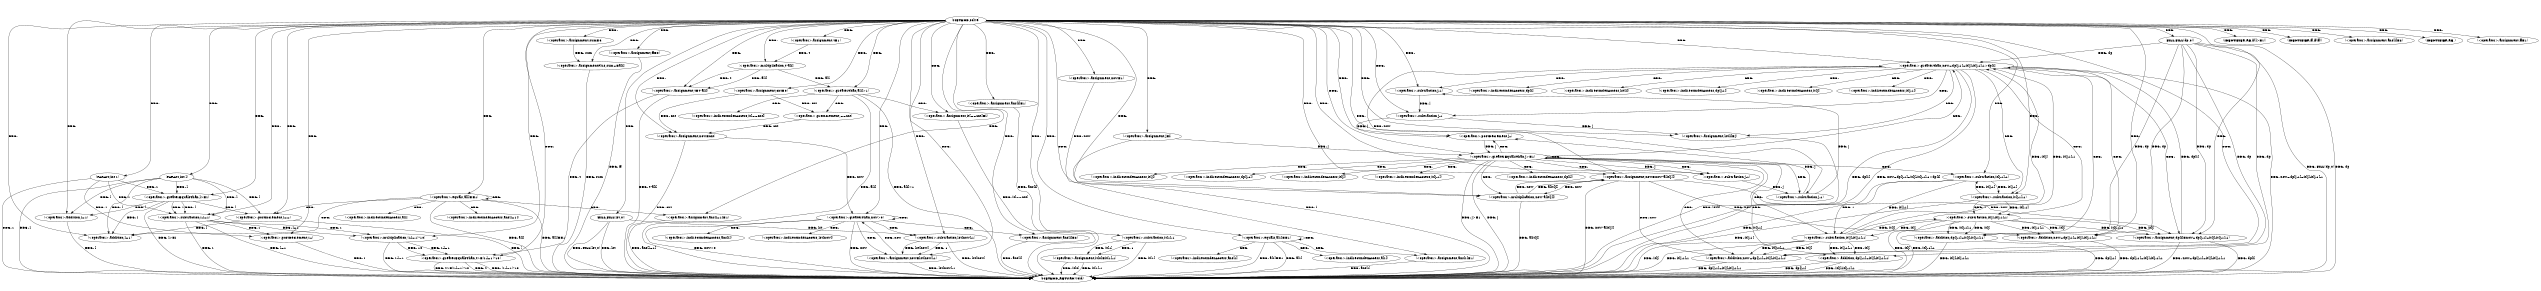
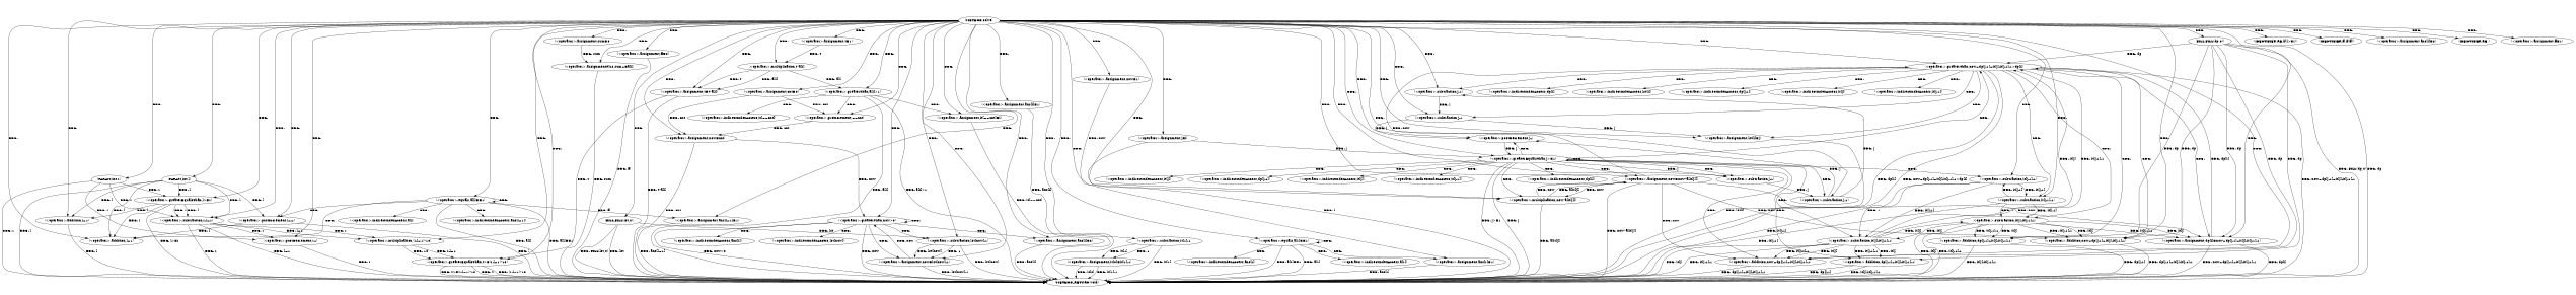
  digraph {
    fontname="DejaVu Serif"
    node [fontname="DejaVu Serif"]
    edge [fontname="DejaVu Serif"]
    n1 [label="(METHOD,solve)"]
    n2 [label="(PARAM,int l)"]
    n3 [label="(PARAM,int r)"]
    n4 [label="(<operator>.assignment,sum=0)"]
    n5 [label="(<operator>.assignmentPlus,sum+=a[i])"]
    n6 [label="(<operator>.assignment,t=1)"]
    n7 [label="(<operator>.assignment,ff=0)"]
    n8 [label="(<operator>.assignment,cnt=0)"]
    n9 [label="(FILL,FILL(dp,0))"]
    n10 [label="(FILL,FILL(lst,0))"]
    n11 [label="(<operator>.assignment,now=cnt)"]
    n12 [label="(<operator>.assignment,ans[i]=1)"]
    n13 [label="(<operator>.greaterEqualsThan,l>=r)"]
    n14 [label="(IDENTIFIER,RE,if(l>=r))"]
    n15 [label="(<operator>.assignment,t=t*a[i])"]
    n16 [label="(IDENTIFIER,ff,if(ff))"]
    n17 [label="(<operator>.assignment,now=1)"]
    n18 [label="(<operator>.greaterThan,now>0)"]
    n19 [label="(<operator>.greaterEqualsThan,t>=(r-l+1)*10)"]
    n20 [label="(<operator>.assignment,ans[i]=2)"]
    n21 [label="(IDENTIFIER,RE,)"]
    n22 [label="(<operator>.greaterThan,a[i]>1)"]
    n23 [label="(<operator>.subtraction,it[1]-1)"]
    n24 [label="(<operator>.assignment,j=i)"]
    n25 [label="(<operator>.greaterEqualsThan,j>=1)"]
    n26 [label="(<operator>.postDecrement,j--)"]
    n27 [label="(<operator>.assignment,ans[i]=2)"]
    n28 [label="(<operator>.assignment,now=lst[now]-1)"]
    n29 [label="(<operator>.multiplication,t*a[i])"]
    n30 [label="(<operator>.assignment,ff=1)"]
    n31 [label="(<operator>.equals,a[l]==1)"]
    n32 [label="(<operator>.equals,a[r]==1)"]
    n33 [label="(<operator>.assignment,it[++cnt]=i)"]
    n34 [label="(<operator>.assignment,now=now*a[it[j]])"]
    n35 [label="(<operator>.multiplication,(r-l+1)*10)"]
    n36 [label="(<operator>.assignment,ans[l+1]=1)"]
    n37 [label="(<operator>.postIncrement,l++)"]
    n38 [label="(<operator>.assignment,ans[r]=1)"]
    n39 [label="(<operator>.postDecrement,r--)"]
    n40 [label="(<operator>.greaterThan,now+dp[j-1]+it[j]-it[j-1]-1>dp[i])"]
    n41 [label="(<operator>.subtraction,lst[now]-1)"]
    n42 [label="(<operator>.subtraction,r-l+1)"]
    n43 [label="(<operator>.multiplication,now*a[it[j]])"]
    n44 [label="(<operator>.assignment,dp[i]=now+dp[j-1]+it[j]-it[j-1]-1)"]
    n45 [label="(<operator>.assignment,lst[i]=j)"]
    n46 [label="(<operator>.addition,l+1)"]
    n47 [label="(<operator>.preIncrement,++cnt)"]
    n48 [label="(<operator>.addition,now+dp[j-1]+it[j]-it[j-1]-1)"]
    n49 [label="(<operator>.addition,l+1)"]
    n50 [label="(<operator>.addition,now+dp[j-1]+it[j]-it[j-1]-1)"]
    n51 [label="(<operator>.subtraction,j-1)"]
    n52 [label="(<operator>.subtraction,it[j-1]-1)"]
    n53 [label="(<operator>.subtraction,j-1)"]
    n54 [label="(<operator>.subtraction,it[j-1]-1)"]
    n55 [label="(<operator>.subtraction,j-1)"]
    n56 [label="(<operator>.subtraction,j-1)"]
    n57 [label="(METHOD_RETURN,void)"]
    n58 [label="(<operator>.addition,dp[j-1]+it[j]-it[j-1]-1)"]
    n59 [label="(<operator>.addition,dp[j-1]+it[j]-it[j-1]-1)"]
    n60 [label="(<operator>.indirectIndexAccess,ans[i])"]
    n61 [label="(<operator>.indirectIndexAccess,lst[now])"]
    n62 [label="(<operator>.indirectIndexAccess,it[++cnt])"]
    n63 [label="(<operator>.assignment,it[0]=it[1]-1)"]
    n64 [label="(<operator>.subtraction,it[j]-it[j-1]-1)"]
    n65 [label="(<operator>.indirectIndexAccess,dp[i])"]
    n66 [label="(<operator>.indirectIndexAccess,it[j])"]
    n67 [label="(<operator>.indirectIndexAccess,dp[j-1])"]
    n68 [label="(<operator>.indirectIndexAccess,it[j])"]
    n69 [label="(<operator>.indirectIndexAccess,it[j-1])"]
    n70 [label="(<operator>.indirectIndexAccess,a[l])"]
    n71 [label="(<operator>.indirectIndexAccess,ans[l+1])"]
    n72 [label="(<operator>.indirectIndexAccess,a[r])"]
    n73 [label="(<operator>.indirectIndexAccess,ans[r])"]
    n74 [label="(<operator>.subtraction,it[j]-it[j-1]-1)"]
    n75 [label="(<operator>.indirectIndexAccess,dp[i])"]
    n76 [label="(<operator>.indirectIndexAccess,lst[i])"]
    n77 [label="(<operator>.indirectIndexAccess,dp[j-1])"]
    n78 [label="(<operator>.indirectIndexAccess,it[j])"]
    n79 [label="(<operator>.indirectIndexAccess,it[j-1])"]
    n1 -> n2 [label="DDG: "]
    n1 -> n3 [label="DDG: "]
    n1 -> n4 [label="DDG: "]
    n1 -> n5 [label="DDG: "]
    n1 -> n6 [label="DDG: "]
    n1 -> n7 [label="DDG: "]
    n1 -> n8 [label="DDG: "]
    n1 -> n9 [label="DDG: "]
    n1 -> n10 [label="DDG: "]
    n1 -> n11 [label="DDG: "]
    n1 -> n12 [label="DDG: "]
    n1 -> n13 [label="DDG: "]
    n1 -> n14 [label="DDG: "]
    n1 -> n15 [label="DDG: "]
    n1 -> n16 [label="DDG: "]
    n1 -> n17 [label="DDG: "]
    n1 -> n18 [label="DDG: "]
    n1 -> n19 [label="DDG: "]
    n1 -> n20 [label="DDG: "]
    n1 -> n21 [label="DDG: "]
    n1 -> n22 [label="DDG: "]
    n1 -> n23 [label="DDG: "]
    n1 -> n24 [label="DDG: "]
    n1 -> n25 [label="DDG: "]
    n1 -> n26 [label="DDG: "]
    n1 -> n27 [label="DDG: "]
    n1 -> n28 [label="DDG: "]
    n1 -> n29 [label="DDG: "]
    n1 -> n30 [label="DDG: "]
    n1 -> n31 [label="DDG: "]
    n1 -> n32 [label="DDG: "]
    n1 -> n33 [label="DDG: "]
    n1 -> n34 [label="DDG: "]
    n1 -> n35 [label="DDG: "]
    n1 -> n36 [label="DDG: "]
    n1 -> n37 [label="DDG: "]
    n1 -> n38 [label="DDG: "]
    n1 -> n39 [label="DDG: "]
    n1 -> n40 [label="DDG: "]
    n1 -> n41 [label="DDG: "]
    n1 -> n42 [label="DDG: "]
    n1 -> n43 [label="DDG: "]
    n1 -> n44 [label="DDG: "]
    n1 -> n45 [label="DDG: "]
    n1 -> n46 [label="DDG: "]
+   n1 -> n47 [label="DDG: "]
    n1 -> n48 [label="DDG: "]
    n1 -> n49 [label="DDG: "]
    n1 -> n50 [label="DDG: "]
    n1 -> n51 [label="DDG: "]
    n1 -> n52 [label="DDG: "]
    n1 -> n53 [label="DDG: "]
    n1 -> n54 [label="DDG: "]
    n1 -> n55 [label="DDG: "]
    n1 -> n56 [label="DDG: "]
    n2 -> n13 [label="DDG: l"]
    n2 -> n37 [label="DDG: l"]
    n2 -> n42 [label="DDG: l"]
    n2 -> n46 [label="DDG: l"]
    n2 -> n49 [label="DDG: l"]
    n2 -> n57 [label="DDG: l"]
    n3 -> n13 [label="DDG: r"]
    n3 -> n39 [label="DDG: r"]
    n3 -> n42 [label="DDG: r"]
    n3 -> n57 [label="DDG: r"]
    n4 -> n5 [label="DDG: sum"]
    n5 -> n57 [label="DDG: sum"]
    n6 -> n29 [label="DDG: t"]
    n7 -> n57 [label="DDG: ff"]
    n8 -> n11 [label="DDG: cnt"]
-   n8 -> n47 [label="DDG: cnt"]
+   n8 -> n47 [label="FILL: cnt"]
    n9 -> n40 [label="DDG: dp"]
    n9 -> n44 [label="DDG: dp"]
    n9 -> n48 [label="DDG: dp"]
    n9 -> n50 [label="DDG: dp"]
    n9 -> n57 [label="DDG: dp"]
    n9 -> n57 [label="DDG: FILL(dp,0)"]
    n9 -> n58 [label="DDG: dp"]
    n9 -> n59 [label="DDG: dp"]
    n10 -> n41 [label="DDG: lst"]
    n10 -> n57 [label="DDG: lst"]
    n10 -> n57 [label="DDG: FILL(lst,0)"]
    n11 -> n18 [label="DDG: now"]
    n11 -> n57 [label="DDG: cnt"]
    n12 -> n57 [label="DDG: ans[i]"]
-   n13 -> n37 [label="DDG: l"]
    n13 -> n42 [label="DDG: r"]
    n13 -> n42 [label="DDG: l"]
    n13 -> n46 [label="DDG: l"]
    n13 -> n49 [label="DDG: l"]
    n13 -> n57 [label="DDG: l>=r"]
    n15 -> n19 [label="DDG: t"]
    n15 -> n57 [label="DDG: t*a[i]"]
    n17 -> n43 [label="DDG: now"]
    n18 -> n18 [label="CDG: "]
    n18 -> n27 [label="CDG: "]
    n18 -> n28 [label="CDG: "]
    n18 -> n41 [label="CDG: "]
    n18 -> n57 [label="DDG: now"]
    n18 -> n57 [label="DDG: now>0"]
    n18 -> n60 [label="CDG: "]
    n18 -> n61 [label="CDG: "]
    n19 -> n57 [label="DDG: t"]
    n19 -> n57 [label="DDG: (r-l+1)*10"]
    n19 -> n57 [label="DDG: t>=(r-l+1)*10"]
    n22 -> n33 [label="CDG: "]
    n22 -> n47 [label="CDG: "]
    n22 -> n57 [label="DDG: a[i]"]
    n22 -> n57 [label="DDG: a[i]>1"]
    n22 -> n62 [label="CDG: "]
    n23 -> n57 [label="DDG: it[1]"]
    n23 -> n63 [label="DDG: it[1]"]
    n23 -> n63 [label="DDG: 1"]
    n24 -> n25 [label="DDG: j"]
    n24 -> n57 [label="DDG: i"]
    n25 -> n25 [label="CDG: "]
    n25 -> n26 [label="CDG: "]
    n25 -> n34 [label="CDG: "]
    n25 -> n40 [label="CDG: "]
    n25 -> n43 [label="CDG: "]
    n25 -> n48 [label="CDG: "]
    n25 -> n51 [label="DDG: j"]
    n25 -> n51 [label="CDG: "]
    n25 -> n52 [label="CDG: "]
    n25 -> n55 [label="CDG: "]
    n25 -> n57 [label="DDG: j"]
    n25 -> n57 [label="DDG: j>=1"]
    n25 -> n58 [label="CDG: "]
    n25 -> n64 [label="CDG: "]
    n25 -> n65 [label="CDG: "]
    n25 -> n66 [label="CDG: "]
    n25 -> n67 [label="CDG: "]
    n25 -> n68 [label="CDG: "]
    n25 -> n69 [label="CDG: "]
    n26 -> n25 [label="DDG: j"]
    n27 -> n57 [label="DDG: ans[i]"]
    n28 -> n18 [label="DDG: now"]
    n28 -> n57 [label="DDG: lst[now]-1"]
    n29 -> n15 [label="DDG: a[i]"]
    n29 -> n15 [label="DDG: t"]
    n29 -> n22 [label="DDG: a[i]"]
    n31 -> n31 [label="CDG: "]
-   n31 -> n36 [label="CDG: "]
+   n31 -> n36 [label="DDG: ff"]
    n31 -> n37 [label="CDG: "]
    n31 -> n49 [label="CDG: "]
    n31 -> n57 [label="DDG: a[l]"]
    n31 -> n57 [label="DDG: a[l]==1"]
    n31 -> n70 [label="CDG: "]
    n31 -> n71 [label="CDG: "]
    n32 -> n32 [label="CDG: "]
    n32 -> n38 [label="CDG: "]
    n32 -> n57 [label="DDG: a[r]"]
    n32 -> n57 [label="DDG: a[r]==1"]
    n32 -> n72 [label="CDG: "]
    n32 -> n73 [label="CDG: "]
    n33 -> n57 [label="DDG: it[++cnt]"]
    n34 -> n40 [label="DDG: now"]
    n34 -> n43 [label="DDG: now"]
    n34 -> n44 [label="DDG: now"]
    n34 -> n48 [label="DDG: now"]
    n34 -> n50 [label="DDG: now"]
    n34 -> n57 [label="DDG: now*a[it[j]]"]
    n35 -> n19 [label="DDG: r-l+1"]
    n35 -> n19 [label="DDG: 10"]
-   n35 -> n57 [label="DDG: r-l+1"]
    n36 -> n57 [label="DDG: ans[l+1]"]
    n37 -> n49 [label="DDG: l"]
    n37 -> n57 [label="DDG: l"]
    n38 -> n57 [label="DDG: ans[r]"]
    n39 -> n57 [label="DDG: r"]
    n40 -> n44 [label="CDG: "]
    n40 -> n45 [label="CDG: "]
    n40 -> n50 [label="CDG: "]
    n40 -> n53 [label="CDG: "]
    n40 -> n54 [label="CDG: "]
    n40 -> n56 [label="CDG: "]
    n40 -> n57 [label="DDG: now+dp[j-1]+it[j]-it[j-1]-1"]
    n40 -> n57 [label="DDG: dp[i]"]
    n40 -> n57 [label="DDG: now+dp[j-1]+it[j]-it[j-1]-1>dp[i]"]
    n40 -> n59 [label="CDG: "]
    n40 -> n74 [label="CDG: "]
    n40 -> n75 [label="CDG: "]
    n40 -> n76 [label="CDG: "]
    n40 -> n77 [label="CDG: "]
    n40 -> n78 [label="CDG: "]
    n40 -> n79 [label="CDG: "]
    n41 -> n28 [label="DDG: 1"]
    n41 -> n28 [label="DDG: lst[now]"]
    n41 -> n57 [label="DDG: lst[now]"]
    n42 -> n35 [label="DDG: l+1"]
    n42 -> n35 [label="DDG: r"]
    n42 -> n39 [label="DDG: r"]
    n42 -> n57 [label="DDG: r"]
    n42 -> n57 [label="DDG: l+1"]
    n43 -> n34 [label="DDG: now"]
    n43 -> n34 [label="DDG: a[it[j]]"]
    n43 -> n57 [label="DDG: a[it[j]]"]
    n44 -> n40 [label="DDG: dp[i]"]
    n44 -> n57 [label="DDG: dp[i]"]
    n44 -> n57 [label="DDG: now+dp[j-1]+it[j]-it[j-1]-1"]
    n45 -> n57 [label="DDG: lst[i]"]
    n46 -> n57 [label="DDG: l"]
    n47 -> n11 [label="DDG: cnt"]
    n48 -> n57 [label="DDG: dp[j-1]+it[j]-it[j-1]-1"]
    n50 -> n57 [label="DDG: dp[j-1]+it[j]-it[j-1]-1"]
    n51 -> n55 [label="DDG: j"]
    n52 -> n54 [label="DDG: it[j-1]"]
    n52 -> n57 [label="DDG: it[j-1]"]
    n52 -> n64 [label="DDG: 1"]
    n52 -> n64 [label="DDG: it[j-1]"]
    n53 -> n56 [label="DDG: j"]
    n54 -> n52 [label="DDG: it[j-1]"]
    n54 -> n57 [label="DDG: it[j-1]"]
    n54 -> n74 [label="DDG: it[j-1]"]
    n54 -> n74 [label="DDG: 1"]
    n55 -> n26 [label="DDG: j"]
    n55 -> n53 [label="DDG: j"]
    n56 -> n26 [label="DDG: j"]
    n56 -> n45 [label="DDG: j"]
    n58 -> n57 [label="DDG: dp[j-1]"]
    n58 -> n57 [label="DDG: it[j]-it[j-1]-1"]
    n59 -> n57 [label="DDG: dp[j-1]"]
    n59 -> n57 [label="DDG: it[j]-it[j-1]-1"]
    n63 -> n57 [label="DDG: it[0]"]
    n63 -> n57 [label="DDG: it[1]-1"]
    n64 -> n40 [label="DDG: it[j]"]
    n64 -> n40 [label="DDG: it[j-1]-1"]
    n64 -> n48 [label="DDG: it[j]"]
    n64 -> n48 [label="DDG: it[j-1]-1"]
    n64 -> n57 [label="DDG: it[j]"]
    n64 -> n57 [label="DDG: it[j-1]-1"]
    n64 -> n58 [label="DDG: it[j]"]
    n64 -> n58 [label="DDG: it[j-1]-1"]
    n64 -> n74 [label="DDG: it[j]"]
    n74 -> n44 [label="DDG: it[j-1]-1"]
    n74 -> n44 [label="DDG: it[j]"]
    n74 -> n50 [label="DDG: it[j-1]-1"]
    n74 -> n50 [label="DDG: it[j]"]
    n74 -> n57 [label="DDG: it[j]"]
    n74 -> n57 [label="DDG: it[j-1]-1"]
    n74 -> n59 [label="DDG: it[j-1]-1"]
    n74 -> n59 [label="DDG: it[j]"]
    n74 -> n64 [label="DDG: it[j]"]
  }
